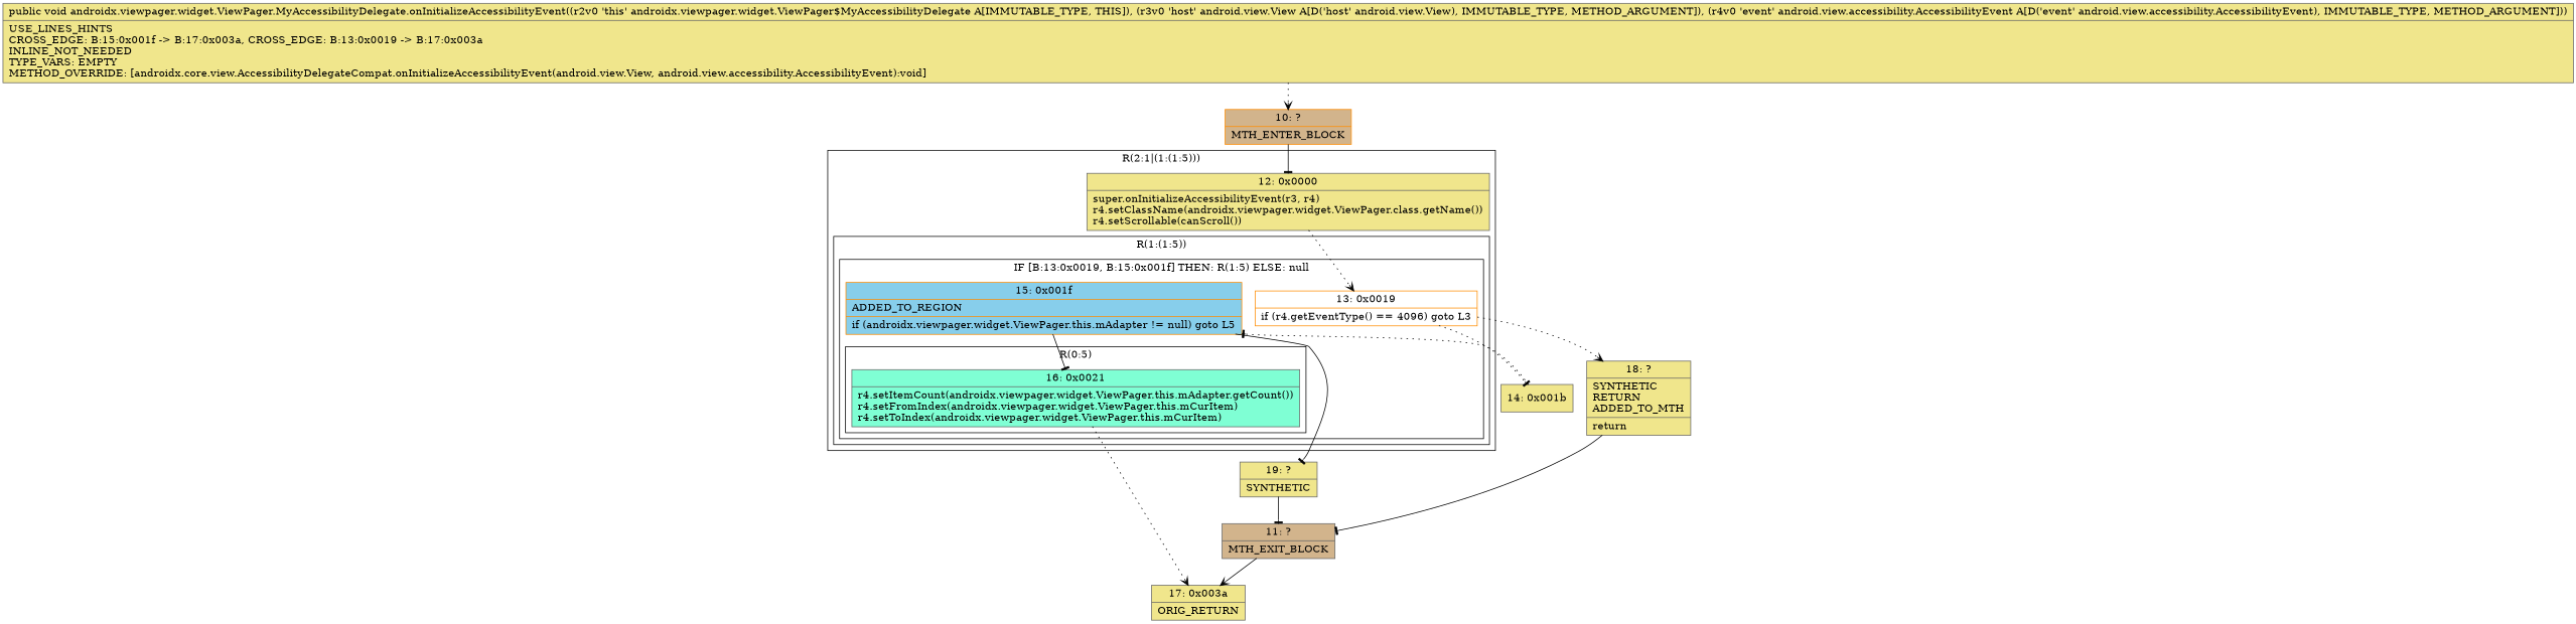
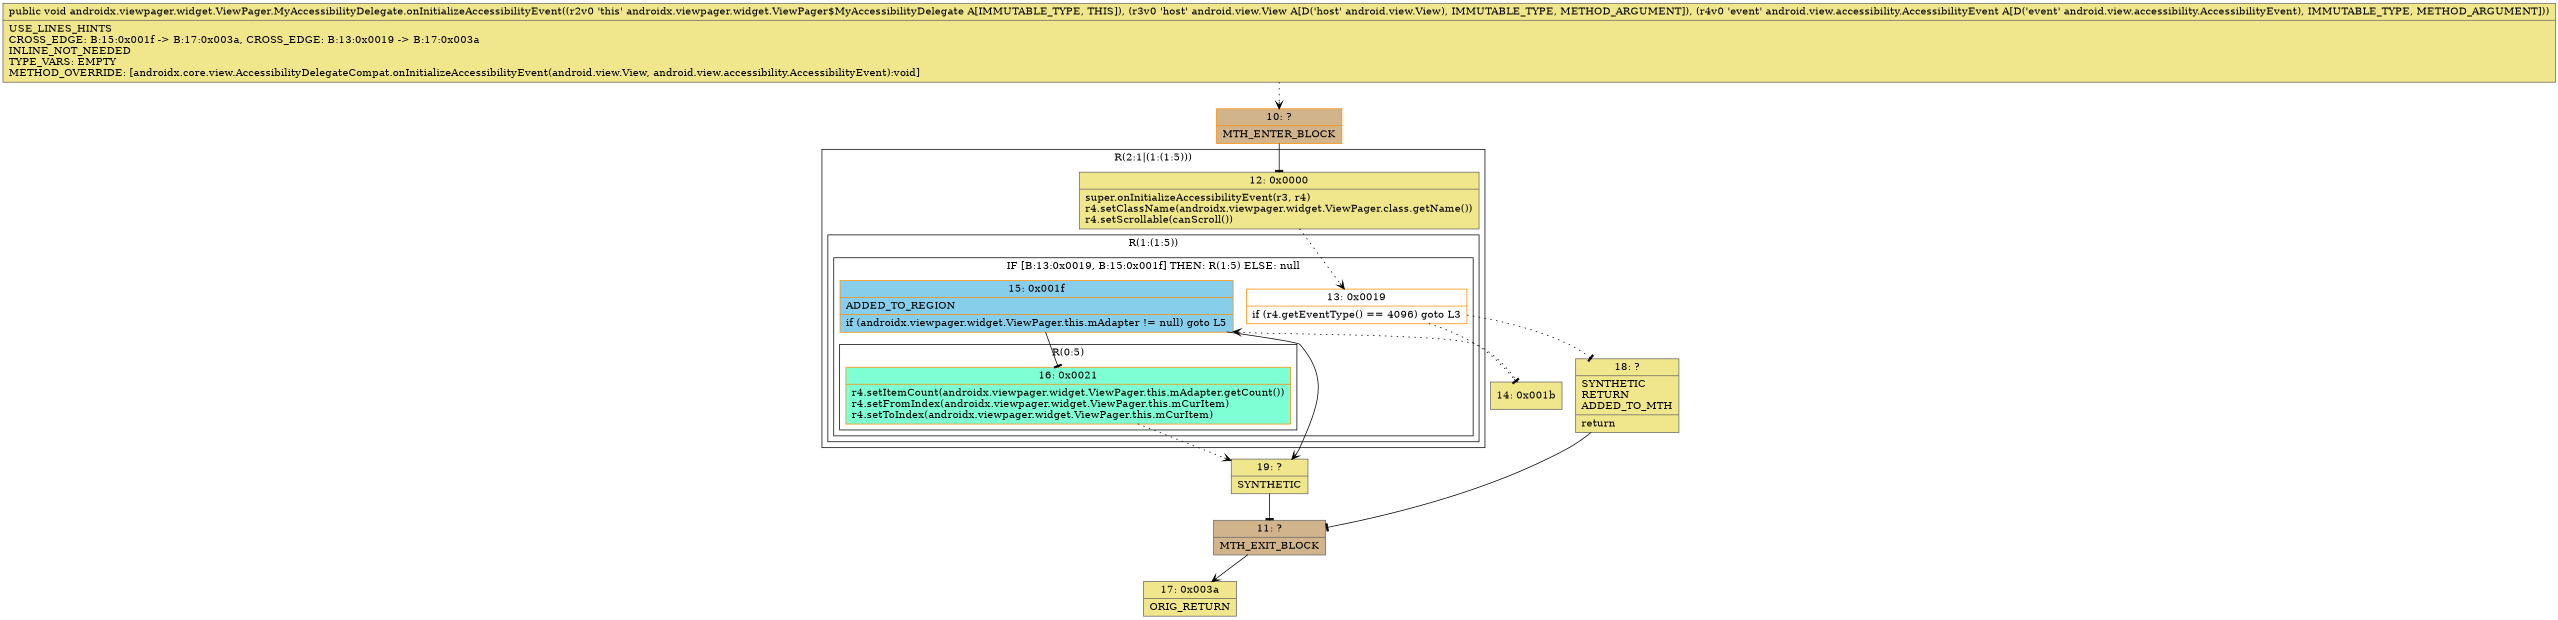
  digraph {
    node [color=gray40 fillcolor=khaki shape=record style=filled]
    edge [arrowhead=tee style=dotted]
-   n1 [fillcolor=aquamarine label="{16\:\ 0x0021|r4.setItemCount(androidx.viewpager.widget.ViewPager.this.mAdapter.getCount())\lr4.setFromIndex(androidx.viewpager.widget.ViewPager.this.mCurItem)\lr4.setToIndex(androidx.viewpager.widget.ViewPager.this.mCurItem)\l}"]
+   n1 [color=darkorange fillcolor=aquamarine label="{16\:\ 0x0021|r4.setItemCount(androidx.viewpager.widget.ViewPager.this.mAdapter.getCount())\lr4.setFromIndex(androidx.viewpager.widget.ViewPager.this.mCurItem)\lr4.setToIndex(androidx.viewpager.widget.ViewPager.this.mCurItem)\l}"]
    n2 [color=darkorange fillcolor=white label="{13\:\ 0x0019|if (r4.getEventType() == 4096) goto L3\l}"]
    n3 [color=darkorange fillcolor=skyblue label="{15\:\ 0x001f|ADDED_TO_REGION\l|if (androidx.viewpager.widget.ViewPager.this.mAdapter != null) goto L5\l}"]
    n4 [label="{12\:\ 0x0000|super.onInitializeAccessibilityEvent(r3, r4)\lr4.setClassName(androidx.viewpager.widget.ViewPager.class.getName())\lr4.setScrollable(canScroll())\l}"]
    n5 [label="{17\:\ 0x003a|ORIG_RETURN\l}"]
    n6 [label="{14\:\ 0x001b}"]
    n7 [label="{18\:\ ?|SYNTHETIC\lRETURN\lADDED_TO_MTH\l|return\l}"]
    n8 [label="{19\:\ ?|SYNTHETIC\l}"]
    n9 [fillcolor=tan label="{11\:\ ?|MTH_EXIT_BLOCK\l}"]
    n10 [color=darkorange fillcolor=tan label="{10\:\ ?|MTH_ENTER_BLOCK\l}"]
    n11 [label="{public void androidx.viewpager.widget.ViewPager.MyAccessibilityDelegate.onInitializeAccessibilityEvent((r2v0 'this' androidx.viewpager.widget.ViewPager$MyAccessibilityDelegate A[IMMUTABLE_TYPE, THIS]), (r3v0 'host' android.view.View A[D('host' android.view.View), IMMUTABLE_TYPE, METHOD_ARGUMENT]), (r4v0 'event' android.view.accessibility.AccessibilityEvent A[D('event' android.view.accessibility.AccessibilityEvent), IMMUTABLE_TYPE, METHOD_ARGUMENT]))  | USE_LINES_HINTS\lCROSS_EDGE: B:15:0x001f \-\> B:17:0x003a, CROSS_EDGE: B:13:0x0019 \-\> B:17:0x003a\lINLINE_NOT_NEEDED\lTYPE_VARS: EMPTY\lMETHOD_OVERRIDE: [androidx.core.view.AccessibilityDelegateCompat.onInitializeAccessibilityEvent(android.view.View, android.view.accessibility.AccessibilityEvent):void]\l}"]
    subgraph cluster_1 {
      label="R(2:1|(1:(1:5)))"
      n4
      subgraph cluster_2 {
        label="R(1:(1:5))"
        subgraph cluster_3 {
          label="IF [B:13:0x0019, B:15:0x001f] THEN: R(1:5) ELSE: null"
          n2
          n3
          subgraph cluster_4 {
            label="R(0:5)"
            n1
          }
        }
      }
    }
-   n1 -> n5 [arrowhead=vee]
+   n1 -> n8 [arrowhead=vee]
    n2 -> n6
-   n2 -> n7 [arrowhead=vee]
+   n2 -> n7
    n3 -> n1 [style=solid]
-   n3 -> n8 [style=solid]
+   n3 -> n8 [arrowhead=vee style=solid]
    n4 -> n2 [arrowhead=vee]
-   n6 -> n3
+   n6 -> n3 [arrowhead=vee]
    n7 -> n9 [style=solid]
    n8 -> n9 [style=solid]
    n9 -> n5 [arrowhead=vee style=solid]
    n10 -> n4 [style=solid]
    n11 -> n10 [arrowhead=vee]
  }
